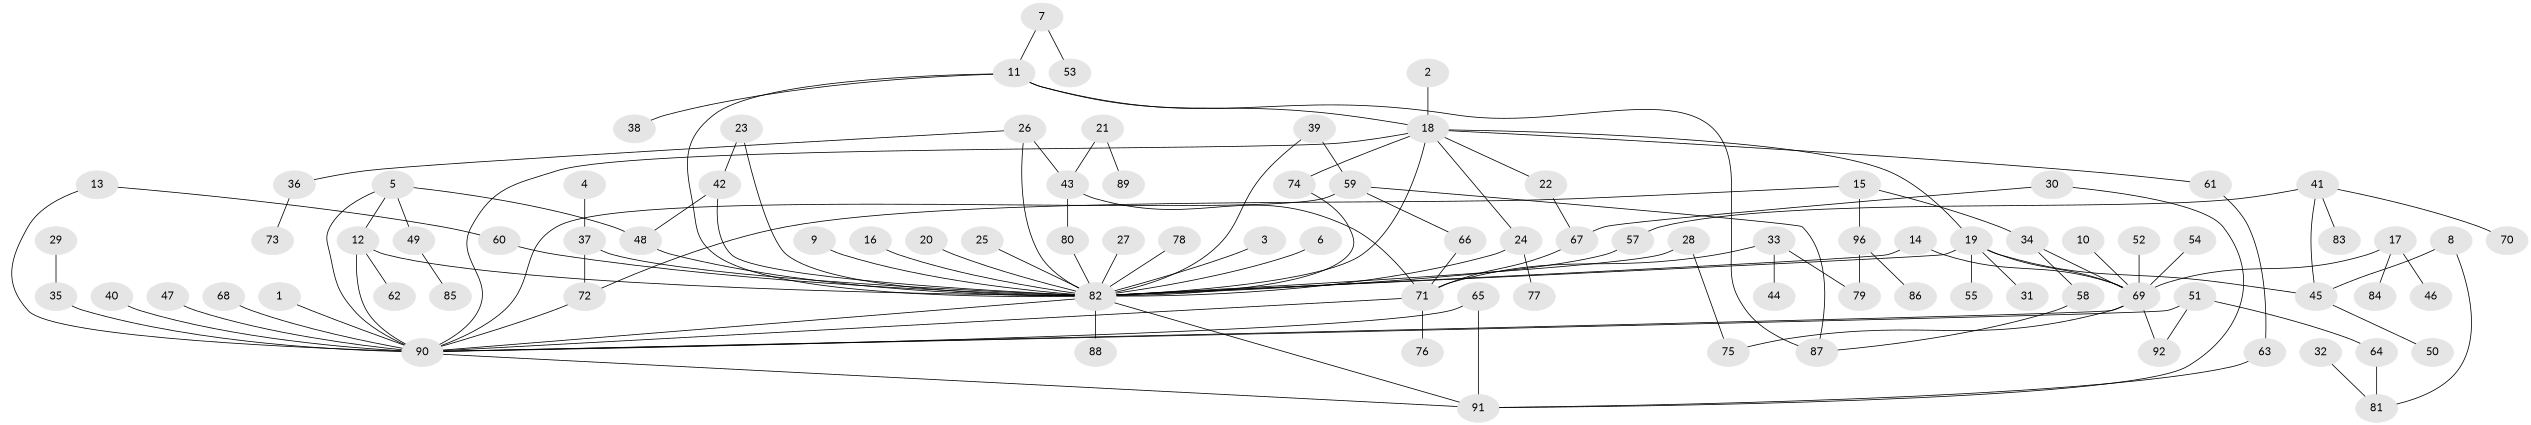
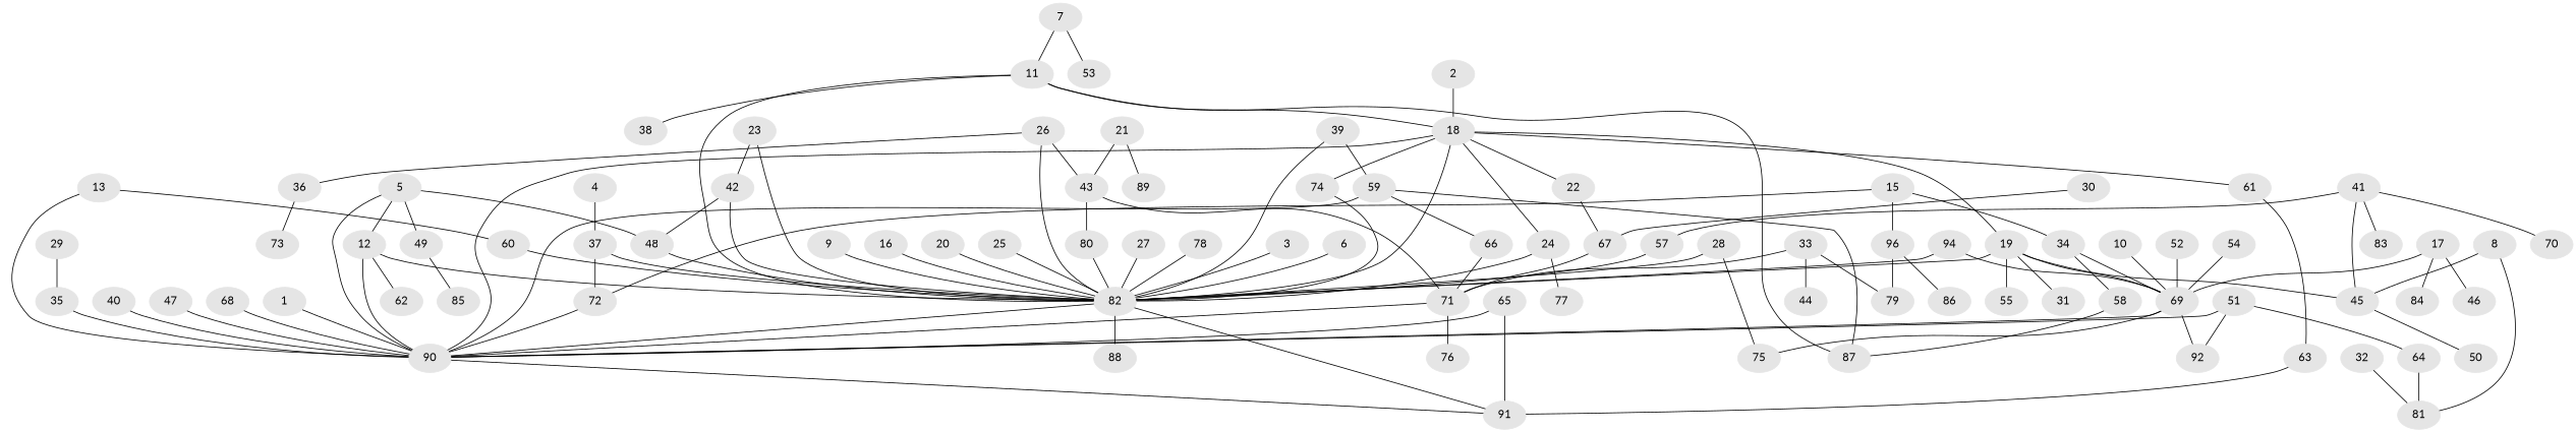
  graph {
    fontname=Lato
    node [color=gray90 fontname=Lato style=filled]
    edge [fontname=Lato weight=1.0]
    1
    90
    91
    2
    18
    82
    19
    22
    24
    61
    74
    3
    88
    4
    37
    72
    5
    12
    48
    49
    62
    85
    6
    7
    11
    53
    38
    87
    8
    45
    81
    69
    31
    55
    50
    9
    10
    75
    92
    13
    60
-   14
+   14 [label=94]
    15
    34
    n45 [label=96]
    58
    79
    86
    16
    17
    46
    84
    67
    77
    63
    20
    21
    43
    89
    71
    80
    23
    42
    25
    26
    36
    73
    27
    28
    29
    35
    30
    32
    33
    44
    76
    39
    59
    66
    40
    41
    57
    70
    83
    47
    51
    64
    52
    54
    65
    68
    78
    1 -- 90
    90 -- 91
    2 -- 18
    18 -- 90
    18 -- 82
    18 -- 19
    18 -- 22
    18 -- 24
    18 -- 61
    18 -- 74
    82 -- 90
    82 -- 91
    82 -- 88 [weight=2.0]
    19 -- 82
    19 -- 45
    19 -- 69
    19 -- 31
    19 -- 55
    22 -- 67
    24 -- 82
    24 -- 77
    61 -- 63
    74 -- 82
    3 -- 82
    4 -- 37
    37 -- 82
    37 -- 72
    72 -- 90
    5 -- 90
    5 -- 12
    5 -- 48
    5 -- 49
    12 -- 90
    12 -- 82
    12 -- 62
    48 -- 82
    49 -- 85
    6 -- 82
    7 -- 11
    7 -- 53
    11 -- 18
    11 -- 82
    11 -- 38
    11 -- 87
    8 -- 45
    8 -- 81
    45 -- 50
    69 -- 90
    69 -- 75
    69 -- 92
    9 -- 82
    10 -- 69
    13 -- 90
    13 -- 60
    60 -- 82
    14 -- 82
    14 -- 69
    15 -- 72
    15 -- 34
    15 -- n45
    34 -- 69
    34 -- 58
    n45 -- 79
    n45 -- 86
    58 -- 87
    16 -- 82
    17 -- 69
    17 -- 46
    17 -- 84
    67 -- 71
    63 -- 91
    20 -- 82
    21 -- 43
    21 -- 89
    43 -- 71
    43 -- 80
    71 -- 90
    71 -- 76
    80 -- 82
    23 -- 82
    23 -- 42
    42 -- 82
    42 -- 48
    25 -- 82
    26 -- 82
    26 -- 43
    26 -- 36
    36 -- 73
    27 -- 82
    28 -- 82
    28 -- 75
    29 -- 35
    35 -- 90 [weight=2.0]
-   30 -- 91
    30 -- 67
    32 -- 81
    33 -- 79
    33 -- 71
    33 -- 44
    39 -- 82
    39 -- 59
    59 -- 90
    59 -- 87
    59 -- 66
    66 -- 71
    40 -- 90
    41 -- 45
    41 -- 57
    41 -- 70
    41 -- 83
    57 -- 82 [weight=2.0]
    47 -- 90
    51 -- 90
    51 -- 92
    51 -- 64
    64 -- 81
    52 -- 69
    54 -- 69
    65 -- 90
    65 -- 91
    68 -- 90
    78 -- 82
  }
